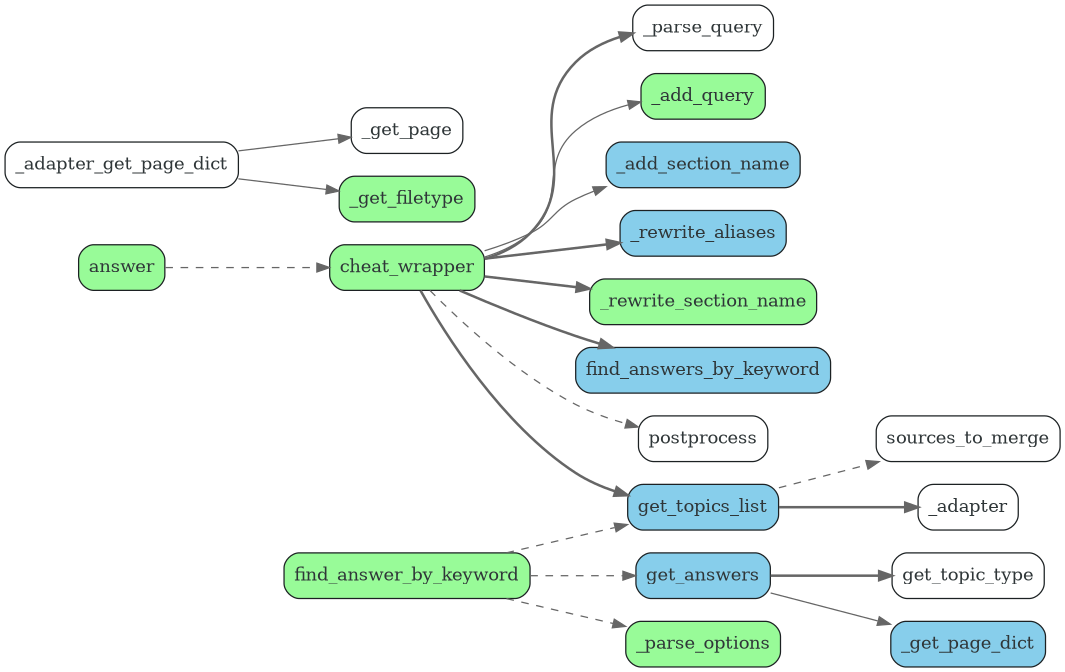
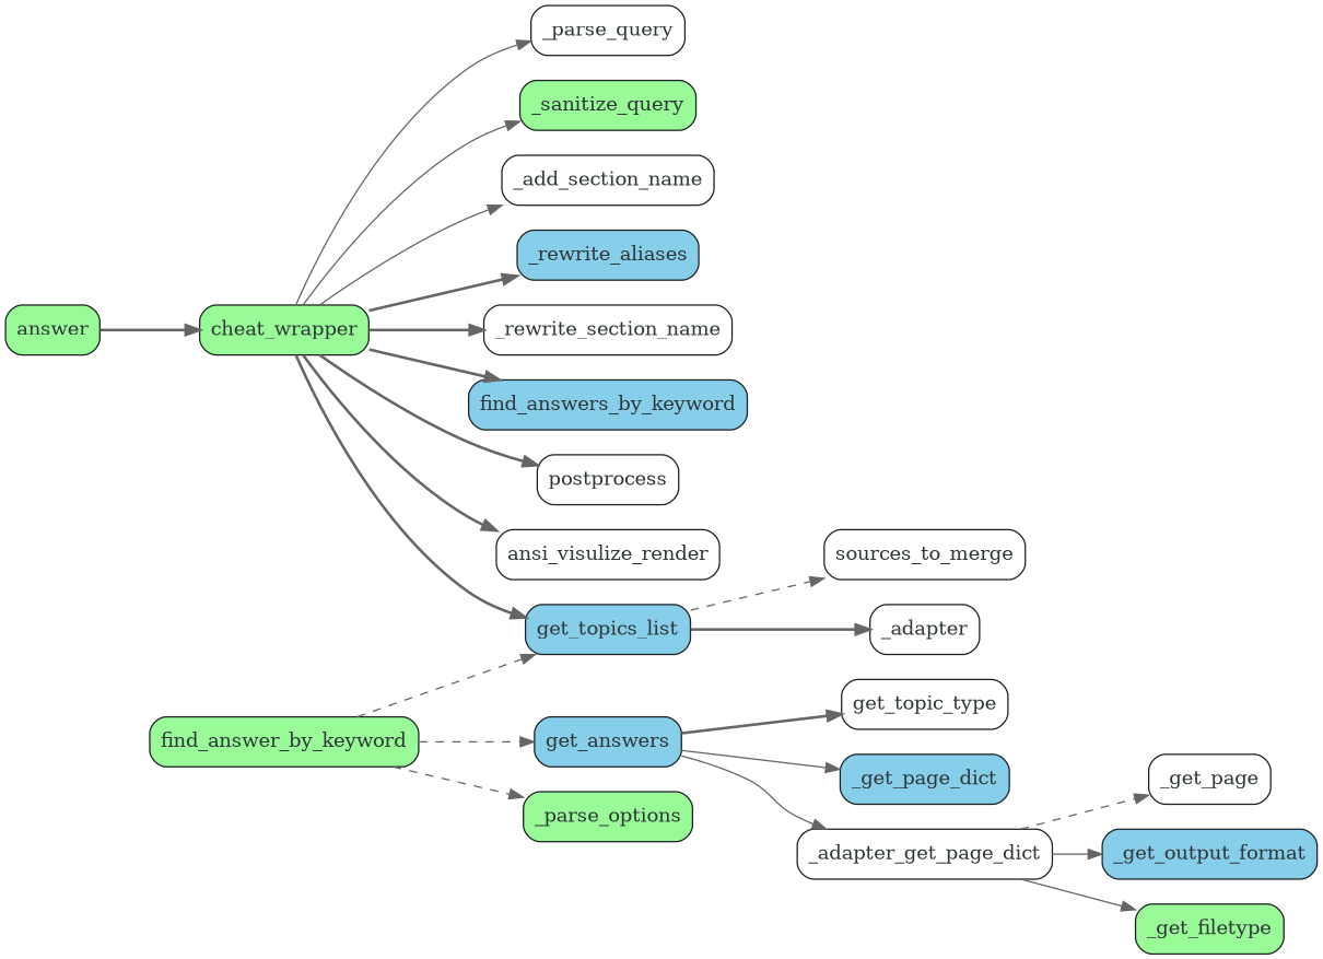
  digraph {
    newrank=true
    rankdir=LR
    node [color="#1c2123" fillcolor=white fontcolor="#2f3638" shape=box style="rounded,filled"]
    edge [color=gray40 style=solid]
    answer [fillcolor=palegreen]
    cheat_wrapper [fillcolor=palegreen]
    _parse_query
-   _sanitize_query [fillcolor=palegreen label=_add_query]
-   _add_section_name [fillcolor=skyblue]
+   _sanitize_query [fillcolor=palegreen]
+   _add_section_name
    _rewrite_aliases [fillcolor=skyblue]
-   _rewrite_section_name [fillcolor=palegreen]
+   _rewrite_section_name
    find_answers_by_keyword [fillcolor=skyblue]
    postprocess
+   ansi_visulize_render
    get_topics_list [fillcolor=skyblue]
    get_answers [fillcolor=skyblue]
    get_topic_type
    _get_page_dict [fillcolor=skyblue]
    _adapter_get_page_dict
    _get_page
+   _get_output_format [fillcolor=skyblue]
    _get_filetype [fillcolor=palegreen]
    find_answer_by_keyword [fillcolor=palegreen]
    _parse_options [fillcolor=palegreen]
    sources_to_merge
    _adapter
-   answer -> cheat_wrapper [style=dashed]
-   cheat_wrapper -> _parse_query [style=bold]
+   answer -> cheat_wrapper [style=bold]
+   cheat_wrapper -> _parse_query
    cheat_wrapper -> _sanitize_query
    cheat_wrapper -> _add_section_name
    cheat_wrapper -> _rewrite_aliases [style=bold]
    cheat_wrapper -> _rewrite_section_name [style=bold]
    cheat_wrapper -> find_answers_by_keyword [style=bold]
-   cheat_wrapper -> postprocess [style=dashed]
+   cheat_wrapper -> postprocess [style=bold]
+   cheat_wrapper -> ansi_visulize_render [style=bold]
    cheat_wrapper -> get_topics_list [style=bold]
    get_topics_list -> sources_to_merge [style=dashed]
    get_topics_list -> _adapter [style=bold]
    get_answers -> get_topic_type [style=bold]
    get_answers -> _get_page_dict
-   _adapter_get_page_dict -> _get_page
+   get_answers -> _adapter_get_page_dict
+   _adapter_get_page_dict -> _get_page [style=dashed]
+   _adapter_get_page_dict -> _get_output_format
    _adapter_get_page_dict -> _get_filetype
    find_answer_by_keyword -> get_topics_list [style=dashed]
    find_answer_by_keyword -> get_answers [style=dashed]
    find_answer_by_keyword -> _parse_options [style=dashed]
  }
